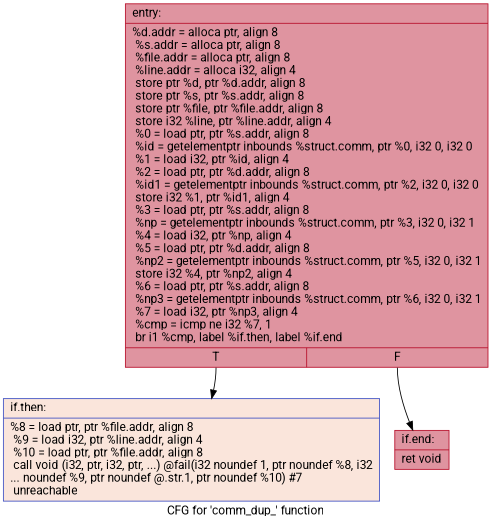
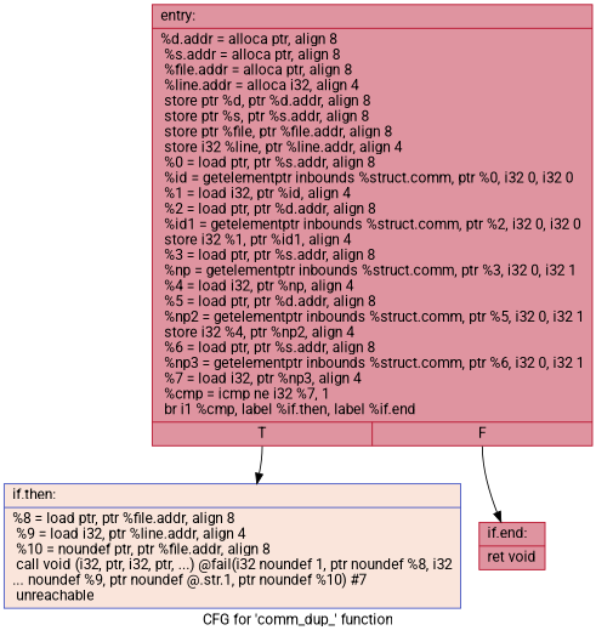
  digraph {
    label="CFG for 'comm_dup_' function"
    fontname=Roboto
    node [color="#b70d28ff" fillcolor="#b70d2870" fontname=Roboto shape=record style=filled]
    edge [fontname=Roboto]
    n1 [label="{entry:\l|  %d.addr = alloca ptr, align 8\l  %s.addr = alloca ptr, align 8\l  %file.addr = alloca ptr, align 8\l  %line.addr = alloca i32, align 4\l  store ptr %d, ptr %d.addr, align 8\l  store ptr %s, ptr %s.addr, align 8\l  store ptr %file, ptr %file.addr, align 8\l  store i32 %line, ptr %line.addr, align 4\l  %0 = load ptr, ptr %s.addr, align 8\l  %id = getelementptr inbounds %struct.comm, ptr %0, i32 0, i32 0\l  %1 = load i32, ptr %id, align 4\l  %2 = load ptr, ptr %d.addr, align 8\l  %id1 = getelementptr inbounds %struct.comm, ptr %2, i32 0, i32 0\l  store i32 %1, ptr %id1, align 4\l  %3 = load ptr, ptr %s.addr, align 8\l  %np = getelementptr inbounds %struct.comm, ptr %3, i32 0, i32 1\l  %4 = load i32, ptr %np, align 4\l  %5 = load ptr, ptr %d.addr, align 8\l  %np2 = getelementptr inbounds %struct.comm, ptr %5, i32 0, i32 1\l  store i32 %4, ptr %np2, align 4\l  %6 = load ptr, ptr %s.addr, align 8\l  %np3 = getelementptr inbounds %struct.comm, ptr %6, i32 0, i32 1\l  %7 = load i32, ptr %np3, align 4\l  %cmp = icmp ne i32 %7, 1\l  br i1 %cmp, label %if.then, label %if.end\l|{<s0>T|<s1>F}}"]
-   n2 [color="#3d50c3ff" fillcolor="#f4c5ad70" label="{if.then:\l|  %8 = load ptr, ptr %file.addr, align 8\l  %9 = load i32, ptr %line.addr, align 4\l  %10 = load ptr, ptr %file.addr, align 8\l  call void (i32, ptr, i32, ptr, ...) @fail(i32 noundef 1, ptr noundef %8, i32\l... noundef %9, ptr noundef @.str.1, ptr noundef %10) #7\l  unreachable\l}"]
+   n2 [color="#3d50c3ff" fillcolor="#f4c5ad70" label="{if.then:\l|  %8 = load ptr, ptr %file.addr, align 8\l  %9 = load i32, ptr %line.addr, align 4\l  %10 = noundef ptr, ptr %file.addr, align 8\l  call void (i32, ptr, i32, ptr, ...) @fail(i32 noundef 1, ptr noundef %8, i32\l... noundef %9, ptr noundef @.str.1, ptr noundef %10) #7\l  unreachable\l}"]
    n3 [label="{if.end:\l|  ret void\l}"]
    n1 -> n2 [tailport=s0]
    n1 -> n3 [tailport=s1]
  }
